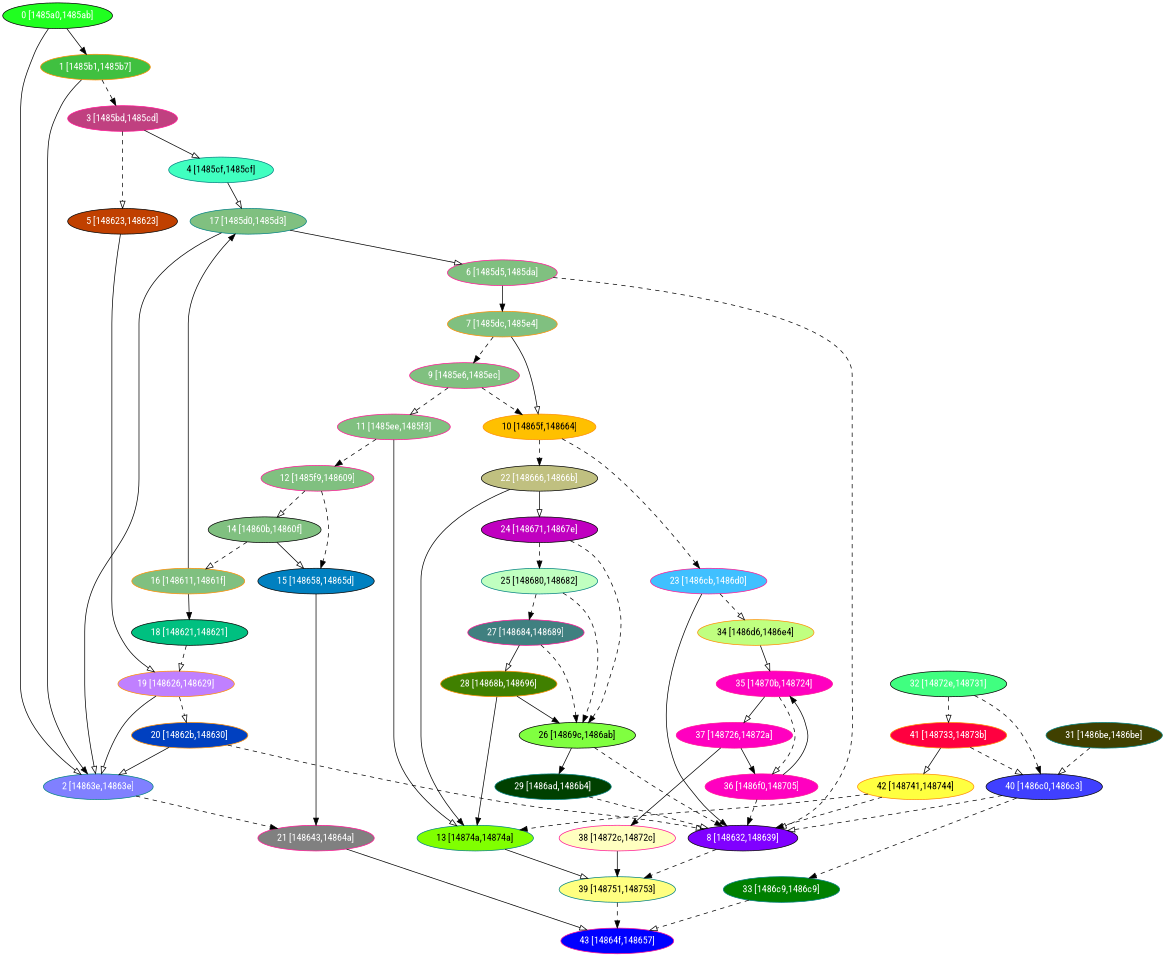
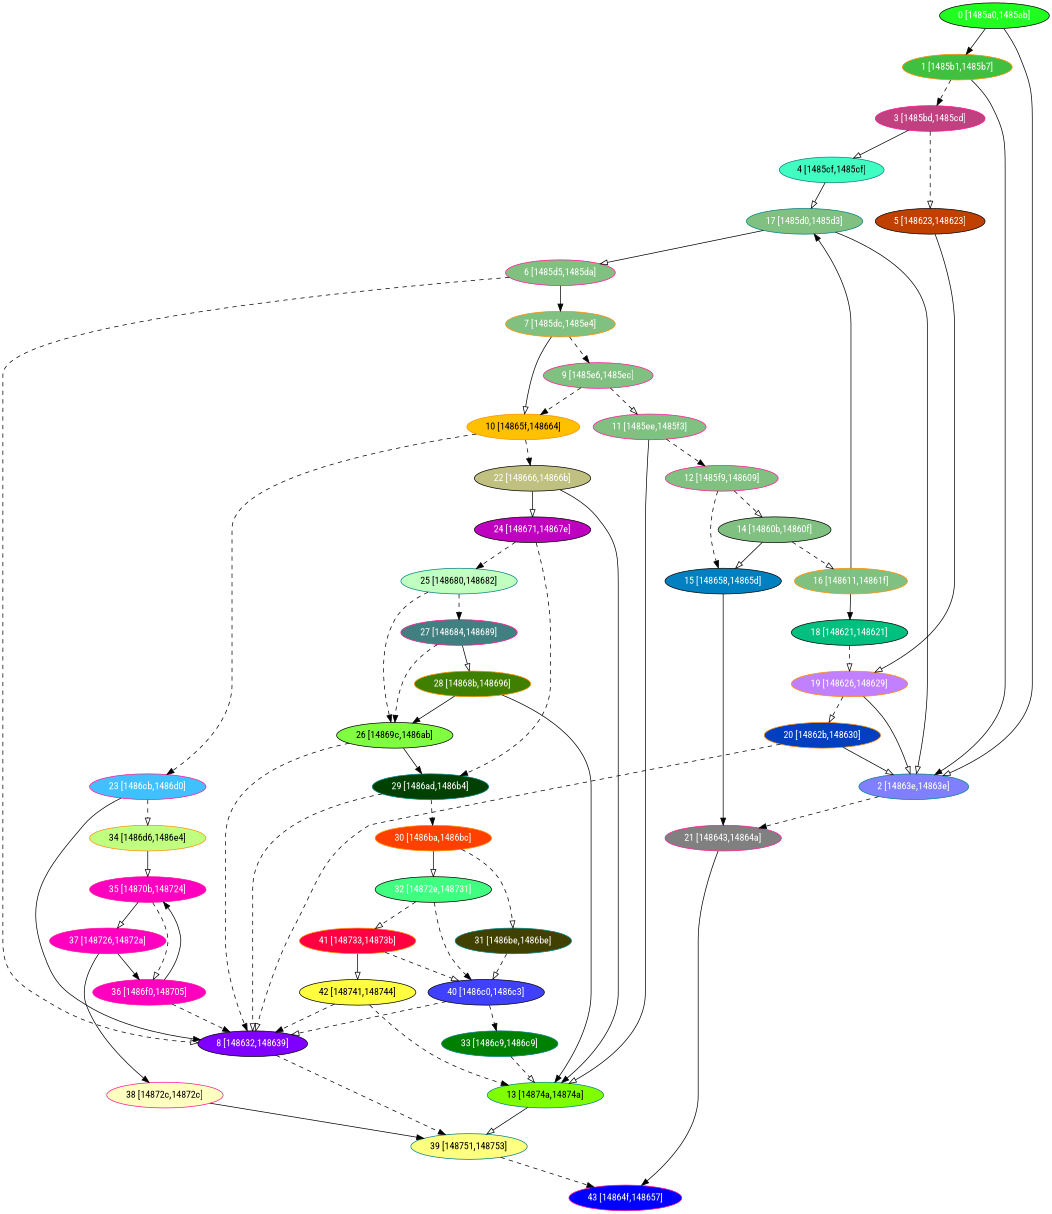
  digraph {
    fontname="Roboto Condensed"
    node [color=deeppink fillcolor="#80C080" fontcolor="#ffffff" fontname="Roboto Condensed" shape=oval style=filled]
    edge [arrowhead=normal fontname="Roboto Condensed" style=dashed]
    n1 [color=black fillcolor="#20FF20" label="0 [1485a0,1485ab]"]
    n2 [color=darkorange fillcolor="#40C040" label="1 [1485b1,1485b7]"]
    n3 [color=teal fillcolor="#8080FF" label="2 [14863e,14863e]"]
    n4 [fillcolor="#C04080" label="3 [1485bd,1485cd]"]
    n5 [fillcolor="#808080" label="21 [148643,14864a]"]
    n6 [color=teal fillcolor="#40FFC0" fontcolor="#000000" label="4 [1485cf,1485cf]"]
    n7 [color=black fillcolor="#C04000" label="5 [148623,148623]"]
    n8 [fillcolor="#0000FF" label="43 [14864f,148657]"]
    n9 [color=teal label="17 [1485d0,1485d3]"]
    n10 [color=darkorange fillcolor="#C080FF" label="19 [148626,148629]"]
    n11 [label="6 [1485d5,1485da]"]
    n12 [color=darkorange fillcolor="#0040C0" label="20 [14862b,148630]"]
    n13 [color=darkorange label="7 [1485dc,1485e4]"]
    n14 [color=black fillcolor="#8000FF" label="8 [148632,148639]"]
    n15 [label="9 [1485e6,1485ec]"]
    n16 [color=darkorange fillcolor="#FFC000" fontcolor="#000000" label="10 [14865f,148664]"]
    n17 [color=teal fillcolor="#FFFF80" fontcolor="#000000" label="39 [148751,148753]"]
    n18 [label="11 [1485ee,1485f3]"]
    n19 [color=black fillcolor="#C0C080" label="22 [148666,14866b]"]
    n20 [fillcolor="#40C0FF" label="23 [1486cb,1486d0]"]
    n21 [label="12 [1485f9,148609]"]
    n22 [color=teal fillcolor="#80FF00" fontcolor="#000000" label="13 [14874a,14874a]"]
    n23 [color=black fillcolor="#C000C0" label="24 [148671,14867e]"]
    n24 [color=darkorange fillcolor="#C0FF80" fontcolor="#000000" label="34 [1486d6,1486e4]"]
    n25 [color=black label="14 [14860b,14860f]"]
    n26 [color=black fillcolor="#0080C0" label="15 [148658,14865d]"]
    n27 [color=darkorange label="16 [148611,14861f]"]
    n28 [color=black fillcolor="#00C080" label="18 [148621,148621]"]
    n29 [color=teal fillcolor="#C0FFC0" fontcolor="#000000" label="25 [148680,148682]"]
    n30 [color=black fillcolor="#80FF40" fontcolor="#000000" label="26 [14869c,1486ab]"]
    n31 [fillcolor="#FF00C0" label="35 [14870b,148724]"]
    n32 [fillcolor="#408080" label="27 [148684,148689]"]
    n33 [color=teal fillcolor="#004000" label="29 [1486ad,1486b4]"]
    n34 [color=darkorange fillcolor="#408000" label="28 [14868b,148696]"]
+   n35 [color=darkorange fillcolor="#FF4000" label="30 [1486ba,1486bc]"]
    n36 [color=teal fillcolor="#404000" label="31 [1486be,1486be]"]
    n37 [color=black fillcolor="#40FF80" label="32 [14872e,148731]"]
    n38 [color=black fillcolor="#4040FF" label="40 [1486c0,1486c3]"]
    n39 [color=darkorange fillcolor="#FF0040" label="41 [148733,14873b]"]
    n40 [color=teal fillcolor="#008000" label="33 [1486c9,1486c9]"]
-   n41 [color=darkorange fillcolor="#FFFF40" fontcolor="#000000" label="42 [148741,148744]"]
+   n41 [color=black fillcolor="#FFFF40" fontcolor="#000000" label="42 [148741,148744]"]
    n42 [fillcolor="#FF00C0" label="36 [1486f0,148705]"]
    n43 [fillcolor="#FF00C0" label="37 [148726,14872a]"]
    n44 [fillcolor="#FFFFC0" fontcolor="#000000" label="38 [14872c,14872c]"]
    n1 -> n2 [style=solid]
    n1 -> n3 [arrowhead=onormal style=solid]
    n2 -> n3 [style=solid]
    n2 -> n4
    n3 -> n5
    n4 -> n6 [arrowhead=onormal style=solid]
    n4 -> n7 [arrowhead=onormal]
-   n5 -> n8 [arrowhead=onormal style=solid]
+   n5 -> n8 [style=solid]
    n6 -> n9 [arrowhead=onormal style=solid]
    n7 -> n10 [arrowhead=onormal style=solid]
    n9 -> n3 [arrowhead=onormal style=solid]
    n9 -> n11 [arrowhead=onormal style=solid]
    n10 -> n3 [arrowhead=onormal style=solid]
    n10 -> n12 [arrowhead=onormal]
    n11 -> n13 [style=solid]
    n11 -> n14 [arrowhead=onormal]
    n12 -> n3 [arrowhead=onormal style=solid]
    n12 -> n14 [arrowhead=onormal]
    n13 -> n15
    n13 -> n16 [arrowhead=onormal style=solid]
    n14 -> n17
    n15 -> n16
    n15 -> n18 [arrowhead=onormal]
    n16 -> n19
    n16 -> n20
    n17 -> n8
    n18 -> n21
    n18 -> n22 [arrowhead=onormal style=solid]
    n19 -> n22 [style=solid]
    n19 -> n23 [arrowhead=onormal style=solid]
    n20 -> n14 [style=solid]
    n20 -> n24 [arrowhead=onormal]
    n21 -> n25 [arrowhead=onormal]
    n21 -> n26
    n22 -> n17 [arrowhead=onormal style=solid]
    n23 -> n29
-   n23 -> n30
+   n23 -> n33
    n24 -> n31 [arrowhead=onormal style=solid]
    n25 -> n26 [arrowhead=onormal style=solid]
    n25 -> n27 [arrowhead=onormal]
    n26 -> n5 [style=solid]
    n27 -> n9 [style=solid]
    n27 -> n28 [style=solid]
    n28 -> n10 [arrowhead=onormal]
    n29 -> n30
    n29 -> n32
    n30 -> n14
    n30 -> n33 [style=solid]
    n31 -> n42 [arrowhead=onormal]
    n31 -> n43 [arrowhead=onormal style=solid]
    n32 -> n30
    n32 -> n34 [arrowhead=onormal style=solid]
    n33 -> n14 [arrowhead=onormal]
+   n33 -> n35
    n34 -> n22 [style=solid]
    n34 -> n30 [style=solid]
+   n35 -> n36 [arrowhead=onormal]
+   n35 -> n37 [arrowhead=onormal style=solid]
    n36 -> n38 [arrowhead=onormal]
    n37 -> n38
    n37 -> n39 [arrowhead=onormal]
    n38 -> n14 [arrowhead=onormal]
    n38 -> n40
    n39 -> n38 [arrowhead=onormal]
    n39 -> n41 [arrowhead=onormal style=solid]
-   n40 -> n8 [arrowhead=onormal]
+   n40 -> n22 [arrowhead=onormal]
    n41 -> n14
    n41 -> n22
    n42 -> n14
    n42 -> n31 [style=solid]
    n43 -> n42 [style=solid]
    n43 -> n44 [style=solid]
    n44 -> n17 [style=solid]
  }
